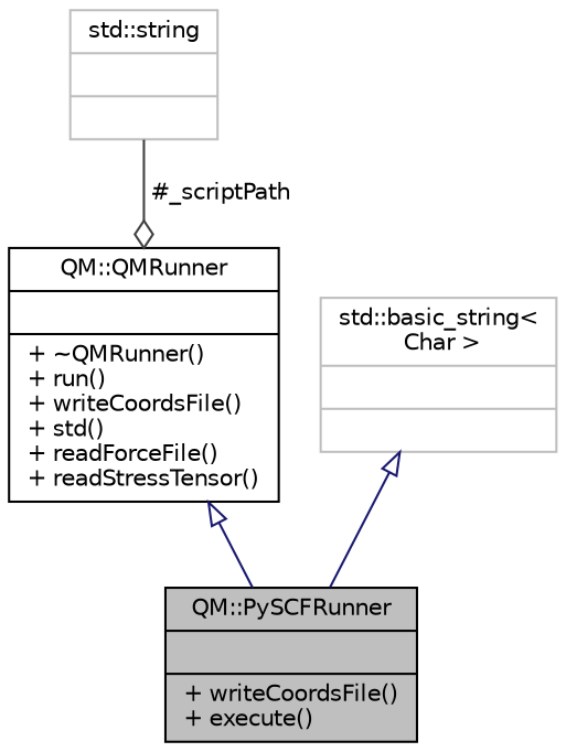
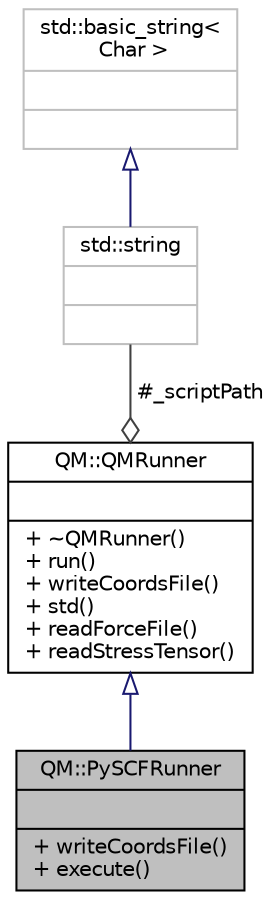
  digraph {
    node [color=black fillcolor=white fontname=Helvetica fontsize=10 shape=record style=filled]
    edge [arrowtail=onormal color=midnightblue dir=back fontname=Helvetica fontsize=10 labelfontname=Helvetica labelfontsize=10 style=solid]
    n1 [fillcolor=grey75 fontcolor=black height=0.2 label="{QM::PySCFRunner\n||+ writeCoordsFile()\l+ execute()\l}" width=0.4]
    n2 [height=0.2 label="{QM::QMRunner\n||+ ~QMRunner()\l+ run()\l+ writeCoordsFile()\l+ std()\l+ readForceFile()\l+ readStressTensor()\l}" width=0.4]
    n3 [color=grey75 height=0.2 label="{std::string\n||}" width=0.4]
    n4 [color=grey75 height=0.2 label="{std::basic_string\<\l Char \>\n||}" width=0.4]
    n2 -> n1
    n3 -> n2 [arrowhead=odiamond color=grey25 label=" #_scriptPath" arrowtail="" dir=""]
-   n4 -> n1
+   n4 -> n3
  }
